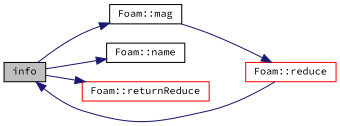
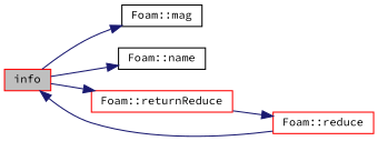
  digraph {
    fontname="Source Code Pro"
    rankdir=LR
    node [color=black fontname="Source Code Pro" fontsize=10 shape=record]
    edge [color=midnightblue fontname="Source Code Pro" fontsize=10 labelfontname=Helvetica labelfontsize=10 style=solid]
-   n1 [fillcolor=grey75 fontcolor=black height=0.2 label=info style=filled width=0.4]
+   n1 [color=red fillcolor=grey75 fontcolor=black height=0.2 label=info style=filled width=0.4]
    n2 [height=0.2 label="Foam::mag" width=0.4]
    n3 [height=0.2 label="Foam::name" width=0.4]
    n4 [color=red height=0.2 label="Foam::returnReduce" width=0.4]
    n5 [color=red height=0.2 label="Foam::reduce" width=0.4]
    n1 -> n2
    n1 -> n3
    n1 -> n4
-   n2 -> n5
+   n4 -> n5
    n5 -> n1
  }
